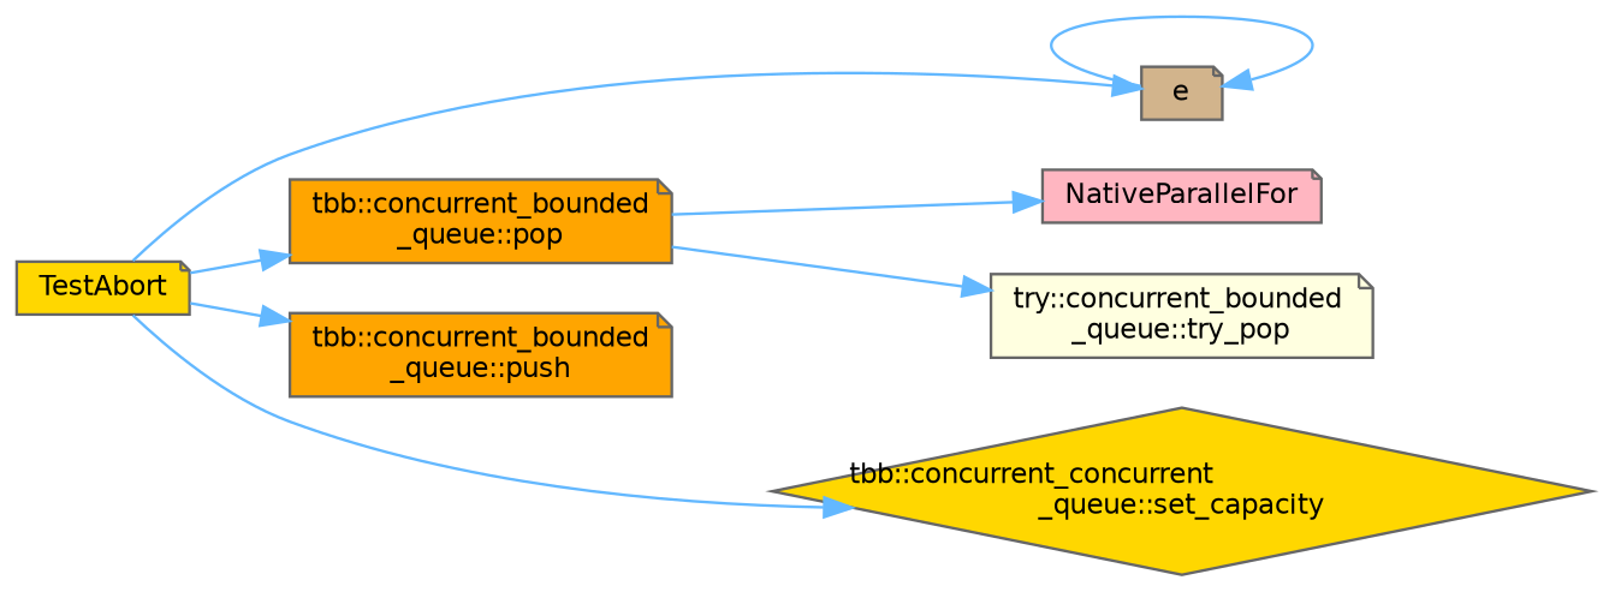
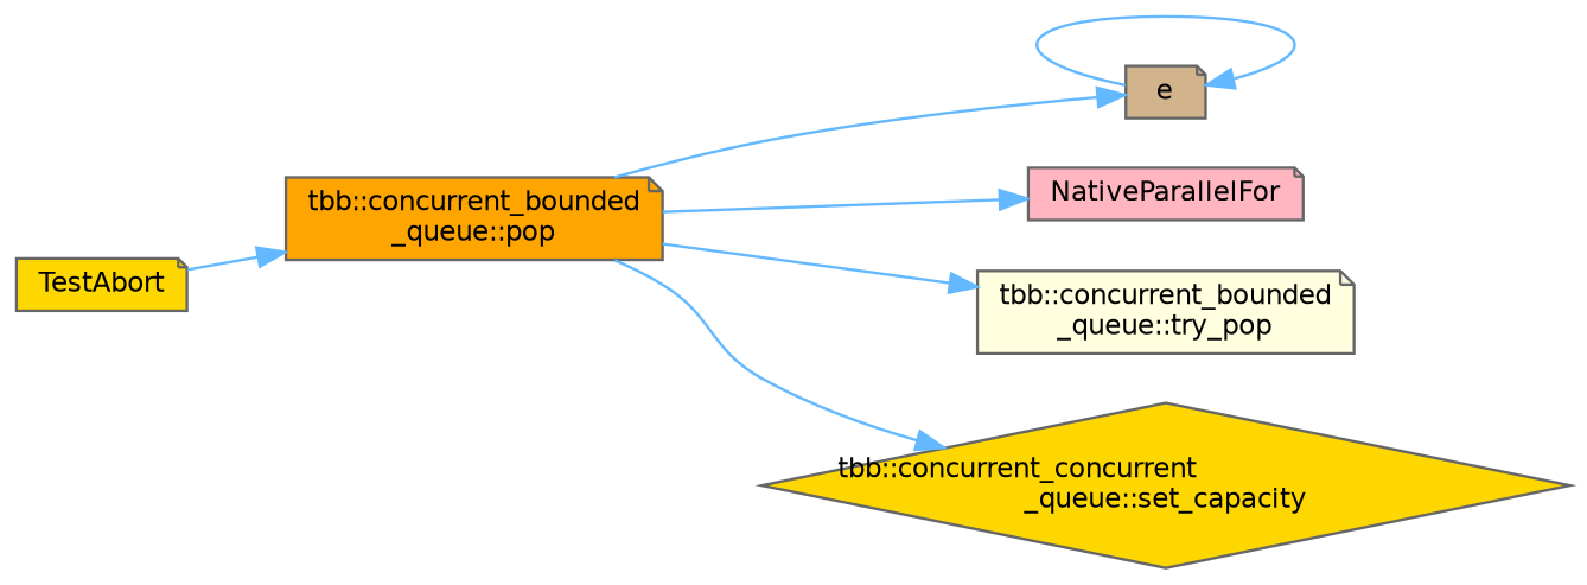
  digraph {
    rankdir=LR
    node [color=grey40 fillcolor=gold fontname=Helvetica fontsize=10 shape=note style=filled]
    edge [color=steelblue1 fontname=Helvetica fontsize=10 labelfontname=Helvetica labelfontsize=10 style=solid]
    n1 [color=gray40 fontcolor=black height=0.2 label=TestAbort width=0.4]
    n2 [fillcolor=tan height=0.2 label=e width=0.4]
    n3 [fillcolor=orange height=0.2 label="tbb::concurrent_bounded\l_queue::pop" width=0.4]
-   n4 [fillcolor=orange height=0.2 label="tbb::concurrent_bounded\l_queue::push" width=0.4]
    n5 [height=0.2 label="tbb::concurrent_concurrent\l_queue::set_capacity" shape=diamond width=0.4]
    n6 [fillcolor=lightpink height=0.2 label=NativeParallelFor width=0.4]
-   n7 [fillcolor=lightyellow height=0.2 label="try::concurrent_bounded\l_queue::try_pop" width=0.4]
-   n1 -> n2
+   n7 [fillcolor=lightyellow height=0.2 label="tbb::concurrent_bounded\l_queue::try_pop" width=0.4]
+   n3 -> n2
    n1 -> n3
-   n1 -> n4
-   n1 -> n5
+   n3 -> n5
    n2 -> n2
    n3 -> n6
    n3 -> n7
  }
